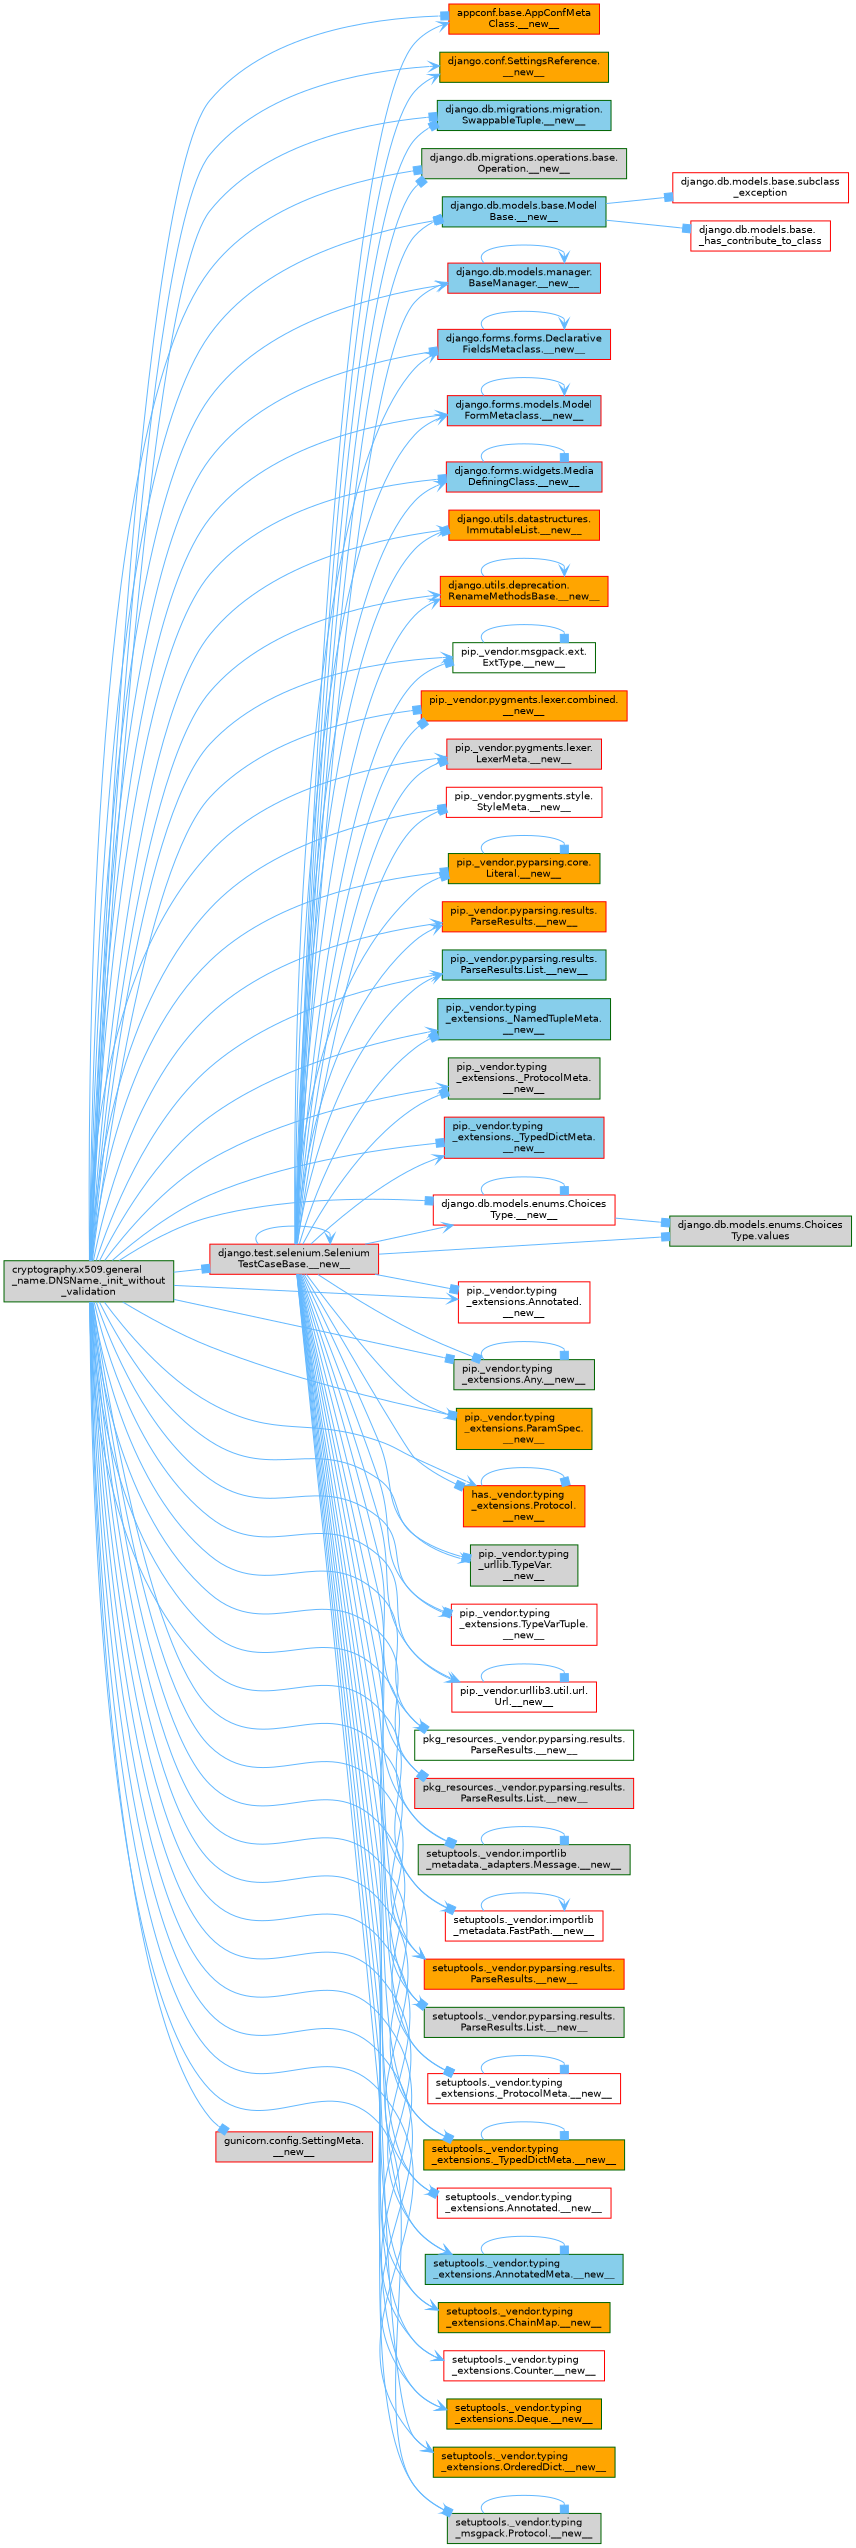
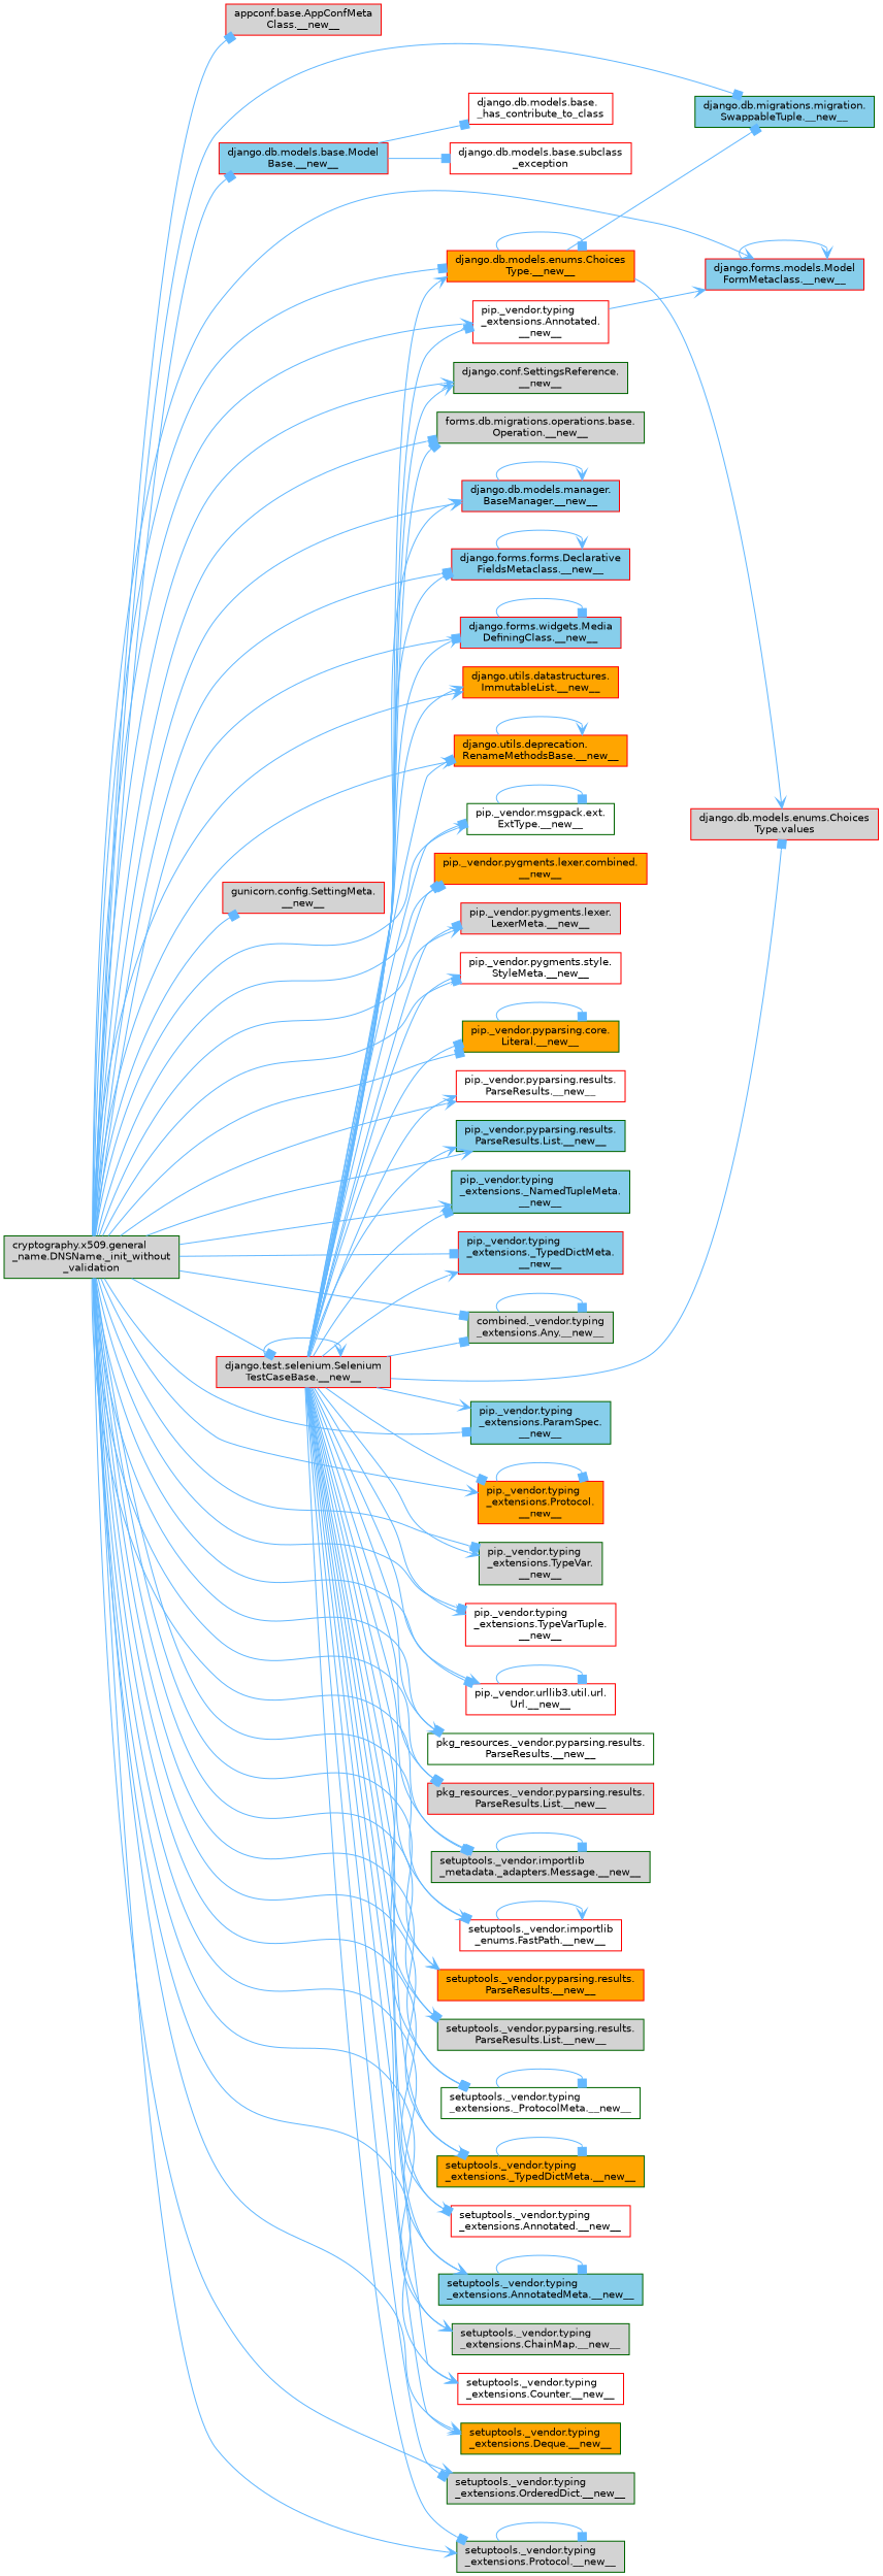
  digraph {
    rankdir=LR
    node [color=red fillcolor=lightgrey fontname=Helvetica fontsize=10 shape=box style=filled]
    edge [arrowhead=box color=steelblue1 fontname=Helvetica fontsize=10 labelfontname=Helvetica labelfontsize=10 style=solid]
    n1 [color=darkgreen fontcolor=black height=0.2 label="cryptography.x509.general\l_name.DNSName._init_without\l_validation" width=0.4]
-   n2 [fillcolor=orange height=0.2 label="appconf.base.AppConfMeta\lClass.__new__" width=0.4]
-   n3 [color=darkgreen fillcolor=orange height=0.2 label="django.conf.SettingsReference.\l__new__" width=0.4]
+   n2 [height=0.2 label="appconf.base.AppConfMeta\lClass.__new__" width=0.4]
+   n3 [color=darkgreen height=0.2 label="django.conf.SettingsReference.\l__new__" width=0.4]
    n4 [color=darkgreen fillcolor=skyblue height=0.2 label="django.db.migrations.migration.\lSwappableTuple.__new__" width=0.4]
-   n5 [color=darkgreen height=0.2 label="django.db.migrations.operations.base.\lOperation.__new__" width=0.4]
-   n6 [color=darkgreen fillcolor=skyblue height=0.2 label="django.db.models.base.Model\lBase.__new__" width=0.4]
-   n7 [fillcolor=white height=0.2 label="django.db.models.enums.Choices\lType.__new__" width=0.4]
+   n5 [color=darkgreen height=0.2 label="forms.db.migrations.operations.base.\lOperation.__new__" width=0.4]
+   n6 [fillcolor=skyblue height=0.2 label="django.db.models.base.Model\lBase.__new__" width=0.4]
+   n7 [fillcolor=orange height=0.2 label="django.db.models.enums.Choices\lType.__new__" width=0.4]
    n8 [fillcolor=skyblue height=0.2 label="django.db.models.manager.\lBaseManager.__new__" width=0.4]
    n9 [fillcolor=skyblue height=0.2 label="django.forms.forms.Declarative\lFieldsMetaclass.__new__" width=0.4]
    n10 [fillcolor=skyblue height=0.2 label="django.forms.models.Model\lFormMetaclass.__new__" width=0.4]
    n11 [fillcolor=skyblue height=0.2 label="django.forms.widgets.Media\lDefiningClass.__new__" width=0.4]
    n12 [height=0.2 label="django.test.selenium.Selenium\lTestCaseBase.__new__" width=0.4]
    n13 [fillcolor=orange height=0.2 label="django.utils.datastructures.\lImmutableList.__new__" width=0.4]
    n14 [fillcolor=orange height=0.2 label="django.utils.deprecation.\lRenameMethodsBase.__new__" width=0.4]
    n15 [height=0.2 label="gunicorn.config.SettingMeta.\l__new__" width=0.4]
    n16 [color=darkgreen fillcolor=white height=0.2 label="pip._vendor.msgpack.ext.\lExtType.__new__" width=0.4]
    n17 [fillcolor=orange height=0.2 label="pip._vendor.pygments.lexer.combined.\l__new__" width=0.4]
    n18 [height=0.2 label="pip._vendor.pygments.lexer.\lLexerMeta.__new__" width=0.4]
    n19 [fillcolor=white height=0.2 label="pip._vendor.pygments.style.\lStyleMeta.__new__" width=0.4]
    n20 [color=darkgreen fillcolor=orange height=0.2 label="pip._vendor.pyparsing.core.\lLiteral.__new__" width=0.4]
-   n21 [fillcolor=orange height=0.2 label="pip._vendor.pyparsing.results.\lParseResults.__new__" width=0.4]
+   n21 [fillcolor=white height=0.2 label="pip._vendor.pyparsing.results.\lParseResults.__new__" width=0.4]
    n22 [color=darkgreen fillcolor=skyblue height=0.2 label="pip._vendor.pyparsing.results.\lParseResults.List.__new__" width=0.4]
    n23 [color=darkgreen fillcolor=skyblue height=0.2 label="pip._vendor.typing\l_extensions._NamedTupleMeta.\l__new__" width=0.4]
-   n24 [color=darkgreen height=0.2 label="pip._vendor.typing\l_extensions._ProtocolMeta.\l__new__" width=0.4]
    n25 [fillcolor=skyblue height=0.2 label="pip._vendor.typing\l_extensions._TypedDictMeta.\l__new__" width=0.4]
    n26 [fillcolor=white height=0.2 label="pip._vendor.typing\l_extensions.Annotated.\l__new__" width=0.4]
-   n27 [color=darkgreen height=0.2 label="pip._vendor.typing\l_extensions.Any.__new__" width=0.4]
-   n28 [color=darkgreen fillcolor=orange height=0.2 label="pip._vendor.typing\l_extensions.ParamSpec.\l__new__" width=0.4]
-   n29 [fillcolor=orange height=0.2 label="has._vendor.typing\l_extensions.Protocol.\l__new__" width=0.4]
-   n30 [color=darkgreen height=0.2 label="pip._vendor.typing\l_urllib.TypeVar.\l__new__" width=0.4]
+   n27 [color=darkgreen height=0.2 label="combined._vendor.typing\l_extensions.Any.__new__" width=0.4]
+   n28 [color=darkgreen fillcolor=skyblue height=0.2 label="pip._vendor.typing\l_extensions.ParamSpec.\l__new__" width=0.4]
+   n29 [fillcolor=orange height=0.2 label="pip._vendor.typing\l_extensions.Protocol.\l__new__" width=0.4]
+   n30 [color=darkgreen height=0.2 label="pip._vendor.typing\l_extensions.TypeVar.\l__new__" width=0.4]
    n31 [fillcolor=white height=0.2 label="pip._vendor.typing\l_extensions.TypeVarTuple.\l__new__" width=0.4]
    n32 [fillcolor=white height=0.2 label="pip._vendor.urllib3.util.url.\lUrl.__new__" width=0.4]
    n33 [color=darkgreen fillcolor=white height=0.2 label="pkg_resources._vendor.pyparsing.results.\lParseResults.__new__" width=0.4]
    n34 [height=0.2 label="pkg_resources._vendor.pyparsing.results.\lParseResults.List.__new__" width=0.4]
    n35 [color=darkgreen height=0.2 label="setuptools._vendor.importlib\l_metadata._adapters.Message.__new__" width=0.4]
-   n36 [fillcolor=white height=0.2 label="setuptools._vendor.importlib\l_metadata.FastPath.__new__" width=0.4]
+   n36 [fillcolor=white height=0.2 label="setuptools._vendor.importlib\l_enums.FastPath.__new__" width=0.4]
    n37 [fillcolor=orange height=0.2 label="setuptools._vendor.pyparsing.results.\lParseResults.__new__" width=0.4]
    n38 [color=darkgreen height=0.2 label="setuptools._vendor.pyparsing.results.\lParseResults.List.__new__" width=0.4]
-   n39 [fillcolor=white height=0.2 label="setuptools._vendor.typing\l_extensions._ProtocolMeta.__new__" width=0.4]
+   n39 [color=darkgreen fillcolor=white height=0.2 label="setuptools._vendor.typing\l_extensions._ProtocolMeta.__new__" width=0.4]
    n40 [color=darkgreen fillcolor=orange height=0.2 label="setuptools._vendor.typing\l_extensions._TypedDictMeta.__new__" width=0.4]
    n41 [fillcolor=white height=0.2 label="setuptools._vendor.typing\l_extensions.Annotated.__new__" width=0.4]
    n42 [color=darkgreen fillcolor=skyblue height=0.2 label="setuptools._vendor.typing\l_extensions.AnnotatedMeta.__new__" width=0.4]
-   n43 [color=darkgreen fillcolor=orange height=0.2 label="setuptools._vendor.typing\l_extensions.ChainMap.__new__" width=0.4]
+   n43 [color=darkgreen height=0.2 label="setuptools._vendor.typing\l_extensions.ChainMap.__new__" width=0.4]
    n44 [fillcolor=white height=0.2 label="setuptools._vendor.typing\l_extensions.Counter.__new__" width=0.4]
    n45 [color=darkgreen fillcolor=orange height=0.2 label="setuptools._vendor.typing\l_extensions.Deque.__new__" width=0.4]
-   n46 [color=darkgreen fillcolor=orange height=0.2 label="setuptools._vendor.typing\l_extensions.OrderedDict.__new__" width=0.4]
-   n47 [color=darkgreen height=0.2 label="setuptools._vendor.typing\l_msgpack.Protocol.__new__" width=0.4]
+   n46 [color=darkgreen height=0.2 label="setuptools._vendor.typing\l_extensions.OrderedDict.__new__" width=0.4]
+   n47 [color=darkgreen height=0.2 label="setuptools._vendor.typing\l_extensions.Protocol.__new__" width=0.4]
    n48 [fillcolor=white height=0.2 label="django.db.models.base.\l_has_contribute_to_class" width=0.4]
    n49 [fillcolor=white height=0.2 label="django.db.models.base.subclass\l_exception" width=0.4]
-   n50 [color=darkgreen height=0.2 label="django.db.models.enums.Choices\lType.values" width=0.4]
+   n50 [height=0.2 label="django.db.models.enums.Choices\lType.values" width=0.4]
    n1 -> n2
    n1 -> n3 [arrowhead=vee]
    n1 -> n4
    n1 -> n5
    n1 -> n6
    n1 -> n7
    n1 -> n8 [arrowhead=vee]
    n1 -> n9
    n1 -> n10 [arrowhead=vee]
    n1 -> n11
    n1 -> n12
    n1 -> n13 [arrowhead=vee]
    n1 -> n14 [arrowhead=vee]
    n1 -> n15
    n1 -> n16 [arrowhead=vee]
    n1 -> n17
    n1 -> n18 [arrowhead=vee]
    n1 -> n19
    n1 -> n20
    n1 -> n21 [arrowhead=vee]
    n1 -> n22 [arrowhead=vee]
    n1 -> n23 [arrowhead=vee]
-   n1 -> n24 [arrowhead=vee]
    n1 -> n25
    n1 -> n26 [arrowhead=vee]
    n1 -> n27
    n1 -> n28
    n1 -> n29 [arrowhead=vee]
    n1 -> n30
    n1 -> n31
    n1 -> n32 [arrowhead=vee]
    n1 -> n33
    n1 -> n34
    n1 -> n35
    n1 -> n36
    n1 -> n37 [arrowhead=vee]
    n1 -> n38
    n1 -> n39
    n1 -> n40 [arrowhead=vee]
    n1 -> n41
    n1 -> n42 [arrowhead=vee]
    n1 -> n43 [arrowhead=vee]
    n1 -> n44 [arrowhead=vee]
    n1 -> n45 [arrowhead=vee]
    n1 -> n46 [arrowhead=vee]
    n1 -> n47 [arrowhead=vee]
    n6 -> n48
    n6 -> n49
    n7 -> n7
-   n7 -> n50
+   n7 -> n50 [arrowhead=vee]
    n8 -> n8 [arrowhead=vee]
    n9 -> n9 [arrowhead=vee]
    n10 -> n10 [arrowhead=vee]
    n11 -> n11
-   n12 -> n2 [arrowhead=vee]
    n12 -> n3 [arrowhead=vee]
-   n12 -> n4
+   n7 -> n4
    n12 -> n5
-   n12 -> n6
    n12 -> n7 [arrowhead=vee]
    n12 -> n8 [arrowhead=vee]
-   n12 -> n9 [arrowhead=vee]
-   n12 -> n10 [arrowhead=vee]
+   n12 -> n9
+   n26 -> n10 [arrowhead=vee]
    n12 -> n11 [arrowhead=vee]
    n12 -> n12 [arrowhead=vee]
-   n12 -> n13
-   n12 -> n14 [arrowhead=vee]
+   n12 -> n13 [arrowhead=vee]
+   n12 -> n14
    n12 -> n16
    n12 -> n17
    n12 -> n18
-   n12 -> n19
+   n12 -> n19 [arrowhead=vee]
    n12 -> n20
    n12 -> n21 [arrowhead=vee]
    n12 -> n22 [arrowhead=vee]
    n12 -> n23
-   n12 -> n24
    n12 -> n25 [arrowhead=vee]
    n12 -> n26
    n12 -> n27
    n12 -> n28 [arrowhead=vee]
    n12 -> n29
    n12 -> n30 [arrowhead=vee]
    n12 -> n31 [arrowhead=vee]
-   n12 -> n32 [arrowhead=vee]
+   n12 -> n32
    n12 -> n33 [arrowhead=vee]
    n12 -> n34
    n12 -> n35
    n12 -> n36 [arrowhead=vee]
    n12 -> n37 [arrowhead=vee]
    n12 -> n38 [arrowhead=vee]
    n12 -> n39
    n12 -> n40
    n12 -> n41 [arrowhead=vee]
    n12 -> n42 [arrowhead=vee]
    n12 -> n43 [arrowhead=vee]
    n12 -> n44 [arrowhead=vee]
    n12 -> n45 [arrowhead=vee]
-   n12 -> n46 [arrowhead=vee]
+   n12 -> n46
    n12 -> n47
    n12 -> n50
    n14 -> n14 [arrowhead=vee]
    n16 -> n16
    n20 -> n20
    n27 -> n27
    n29 -> n29
    n32 -> n32
    n35 -> n35
    n36 -> n36 [arrowhead=vee]
    n39 -> n39
    n40 -> n40
    n42 -> n42
    n47 -> n47
  }
